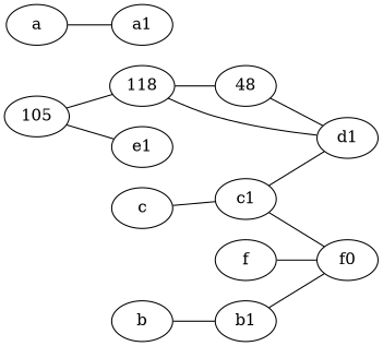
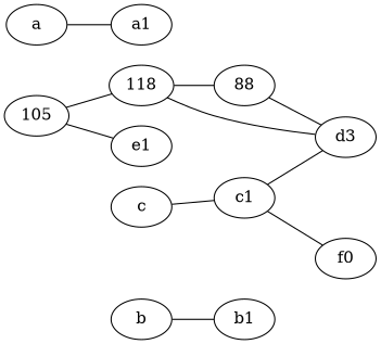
  graph {
    rankdir=LR
    node [labelfontsize=50]
    105
    118
    e1
-   88 [label=48]
-   d1
+   88
+   d1 [label=d3]
    n6 [label=f0]
-   f
    c
    c1
    b1
    a
    a1
    b
    105 -- 118
    105 -- e1
    118 -- 88
    118 -- d1
    88 -- d1
-   f -- n6
    c -- c1
    c1 -- d1
    c1 -- n6
-   b1 -- n6
    a -- a1
    b -- b1
  }
